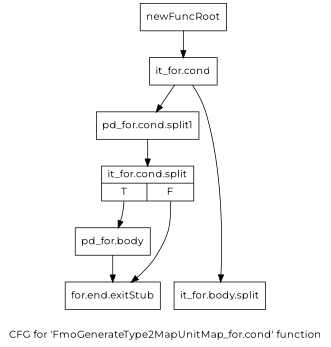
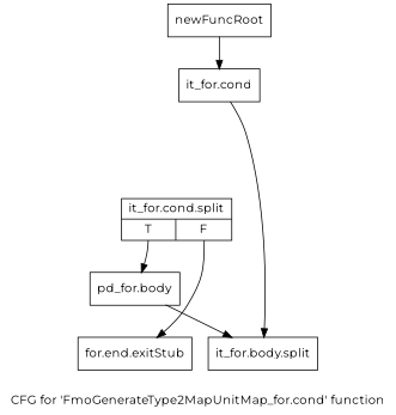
  digraph {
    fontname=Montserrat
    label="CFG for 'FmoGenerateType2MapUnitMap_for.cond' function"
    node [fontname=Montserrat shape=record]
    edge [fontname=Montserrat]
    n1 [label="{newFuncRoot}"]
    n2 [label="{it_for.cond}"]
-   n3 [label="{pd_for.cond.split1}"]
    n4 [label="{it_for.body.split}"]
    n5 [label="{it_for.cond.split|{<s0>T|<s1>F}}"]
    n6 [label="{for.end.exitStub}"]
    n7 [label="{pd_for.body}"]
    n1 -> n2
-   n2 -> n3
    n2 -> n4
-   n3 -> n5
    n5 -> n6 [tailport=s1]
    n5 -> n7 [tailport=s0]
-   n7 -> n6
+   n7 -> n4
  }
